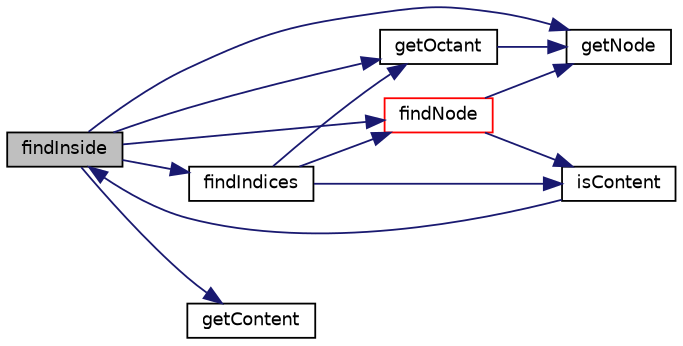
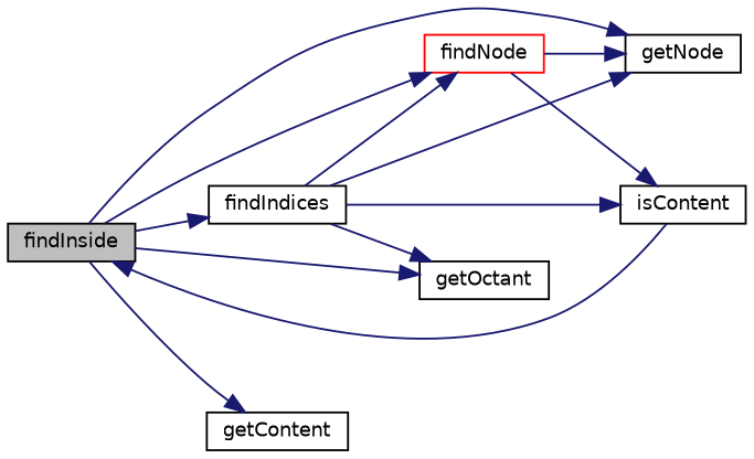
  digraph {
    rankdir=LR
    node [color=black fontname=Helvetica fontsize=10 shape=record]
    edge [color=midnightblue fontname=Helvetica fontsize=10 labelfontname=Helvetica labelfontsize=10 style=solid]
    n1 [fillcolor=grey75 fontcolor=black height=0.2 label=findInside style=filled width=0.4]
    n2 [height=0.2 label=findIndices width=0.4]
    n3 [color=red height=0.2 label=findNode width=0.4]
    n4 [height=0.2 label=getNode width=0.4]
    n5 [height=0.2 label=getOctant width=0.4]
    n6 [height=0.2 label=getContent width=0.4]
    n7 [height=0.2 label=isContent width=0.4]
    n1 -> n2
    n1 -> n3
    n1 -> n4
    n1 -> n5
    n1 -> n6
    n2 -> n3
-   n5 -> n4
+   n2 -> n4
    n2 -> n5
    n2 -> n7
    n3 -> n4
    n3 -> n7
    n7 -> n1
  }
